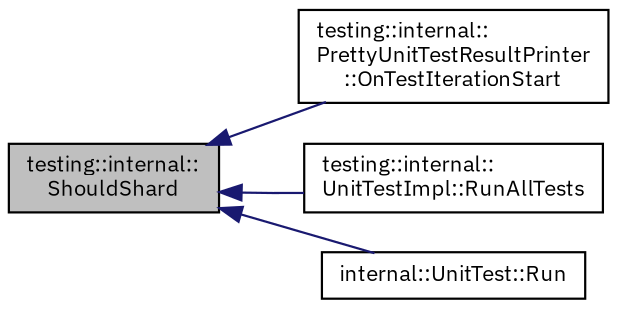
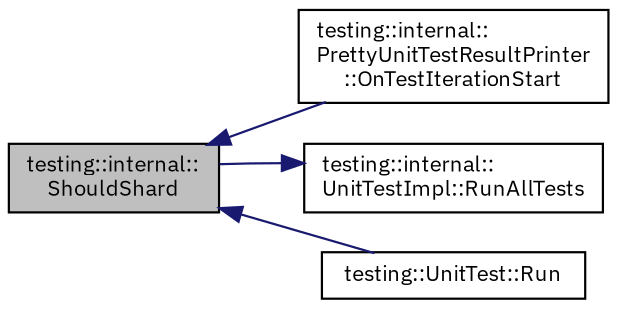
  digraph {
    fontname="IBM Plex Sans"
    rankdir=LR
    node [color=black fillcolor=white fontname="IBM Plex Sans" fontsize=10 shape=record style=filled]
    edge [color=midnightblue dir=back fontname="IBM Plex Sans" fontsize=10 labelfontname=Helvetica labelfontsize=10 style=solid]
    n1 [fillcolor=grey75 fontcolor=black height=0.2 label="testing::internal::\lShouldShard" width=0.4]
    n2 [height=0.2 label="testing::internal::\lPrettyUnitTestResultPrinter\l::OnTestIterationStart" width=0.4]
    n3 [height=0.2 label="testing::internal::\lUnitTestImpl::RunAllTests" width=0.4]
-   n4 [height=0.2 label="internal::UnitTest::Run" width=0.4]
+   n4 [height=0.2 label="testing::UnitTest::Run" width=0.4]
    n1 -> n2
-   n1 -> n3
+   n3 -> n1
    n1 -> n4
  }
